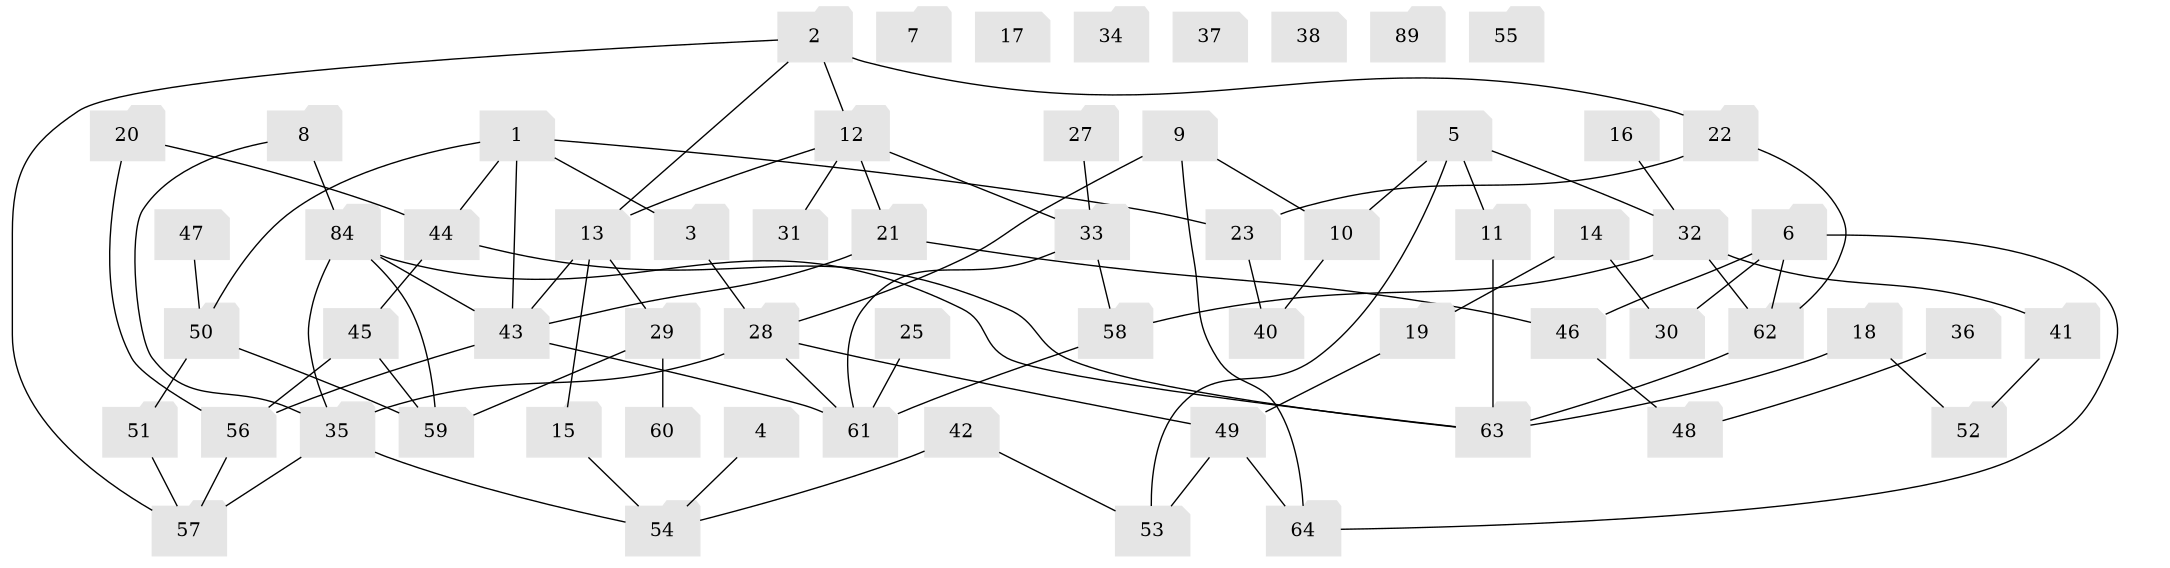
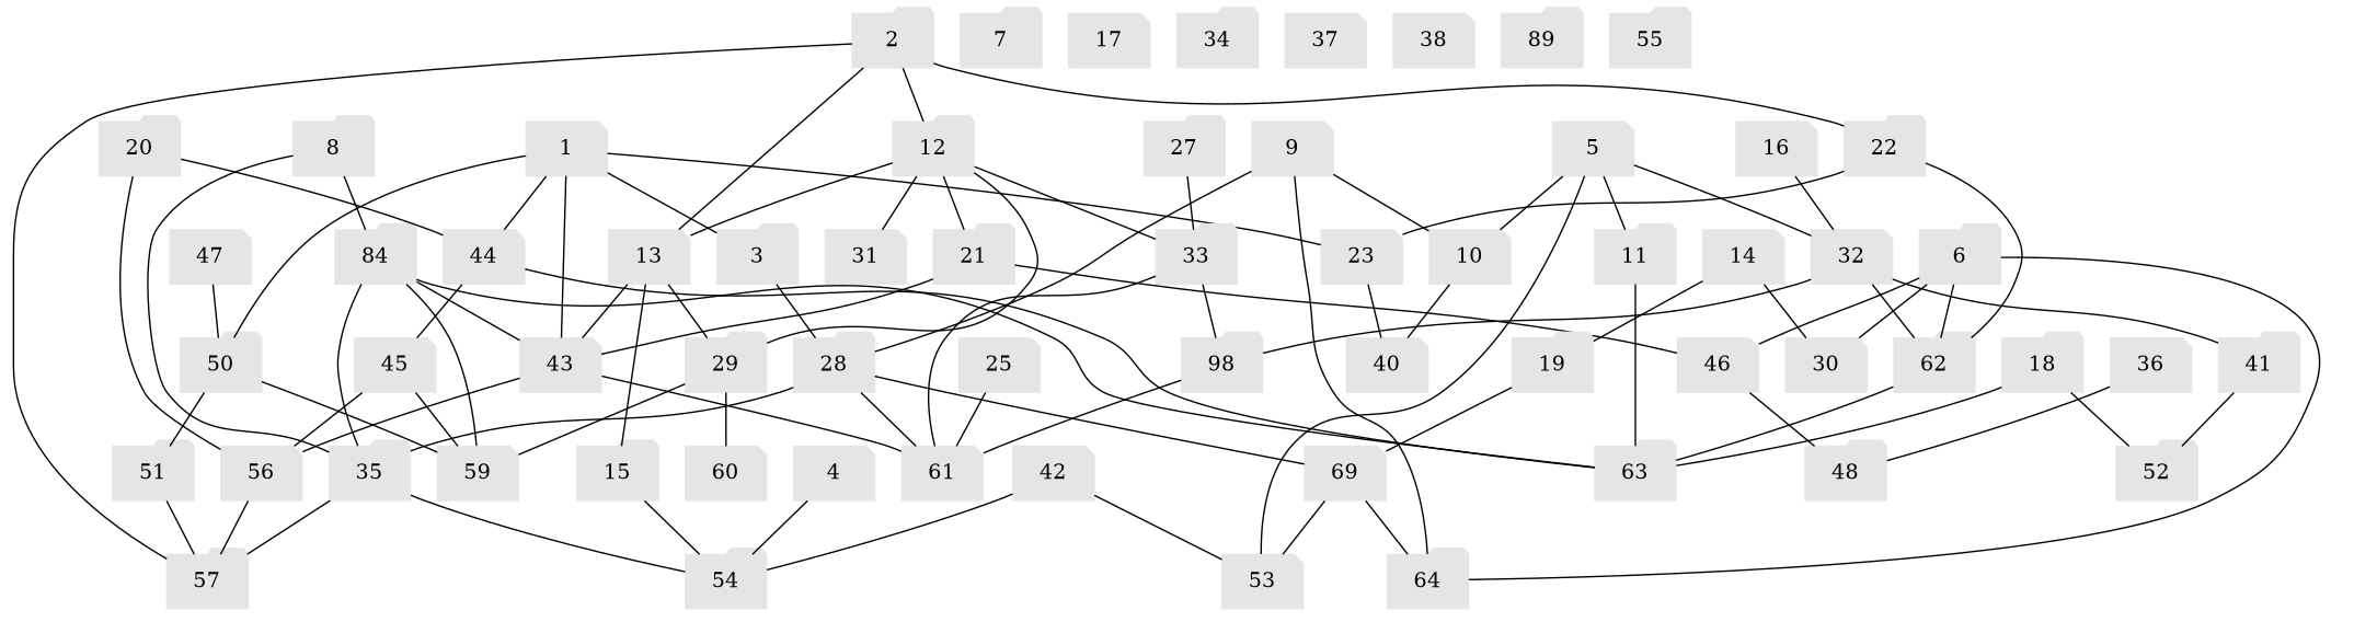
  graph {
    node [color=gray90 shape=folder style=filled]
    1 [shape=note]
    3
    23 [shape=note]
    43 [shape=note]
    50
    44 [shape=note]
    28
    4 [shape=note]
    54
    40 [shape=note]
    56 [shape=note]
    61 [shape=note]
    59 [shape=note]
    51
    2
    12
    13 [shape=note]
    22
    57
    21
    29
    31 [shape=note]
    33
    15
    62
    35
-   49 [shape=note]
+   49 [shape=note label=69]
    5 [shape=note]
    10 [shape=note]
    11
    32 [shape=note]
    53 [shape=note]
    63
    41
-   58
+   58 [label=98]
    30 [shape=note]
    6
    46 [shape=note]
    64
    48
    7
    n42 [label=84]
    8
    9 [shape=note]
    60 [shape=note]
    27
    14 [shape=note]
    19
    16 [shape=note]
    17 [shape=note]
    18
    52
    20
    45 [shape=note]
    25 [shape=note]
    34
    36 [shape=note]
    37 [shape=note]
    38 [shape=note]
    n60 [label=89]
    42 [shape=note]
    47 [shape=note]
    55
    1 -- 3
    1 -- 23
    1 -- 43
    1 -- 50
    1 -- 44
    3 -- 28
    23 -- 40
    43 -- 56
    43 -- 61
    50 -- 59
    50 -- 51
    44 -- 63
    44 -- 45
    28 -- 61
    28 -- 35
    28 -- 49
    4 -- 54
    56 -- 57
    51 -- 57
    2 -- 12
    2 -- 13
    2 -- 22
    2 -- 57
    12 -- 13
    12 -- 21
+   12 -- 29
    12 -- 31
    12 -- 33
    13 -- 43
    13 -- 29
    13 -- 15
    22 -- 23
    22 -- 62
    21 -- 43
    21 -- 46
    29 -- 59
    29 -- 60
    33 -- 61
    33 -- 58
    15 -- 54
    62 -- 63
    35 -- 54
    35 -- 57
    49 -- 53
    49 -- 64
    5 -- 10
    5 -- 11
    5 -- 32
    5 -- 53
    10 -- 40
    11 -- 63
    32 -- 62
    32 -- 41
    32 -- 58
    41 -- 52
    58 -- 61
    6 -- 62
    6 -- 30
    6 -- 46
    6 -- 64
    46 -- 48
    n42 -- 43
    n42 -- 59
    n42 -- 35
    n42 -- 63
    8 -- 35
    8 -- n42
    9 -- 28
    9 -- 10
    9 -- 64
    27 -- 33
    14 -- 30
    14 -- 19
    19 -- 49
    16 -- 32
    18 -- 63
    18 -- 52
    20 -- 44
    20 -- 56
    45 -- 56
    45 -- 59
    25 -- 61
    36 -- 48
    42 -- 54
    42 -- 53
    47 -- 50
  }
